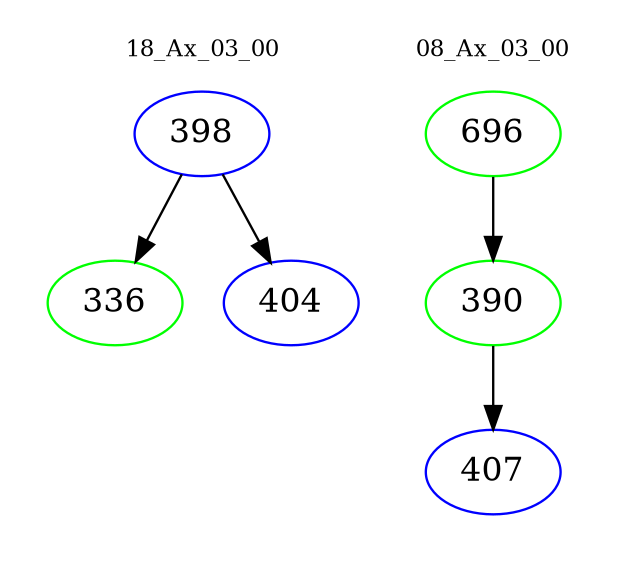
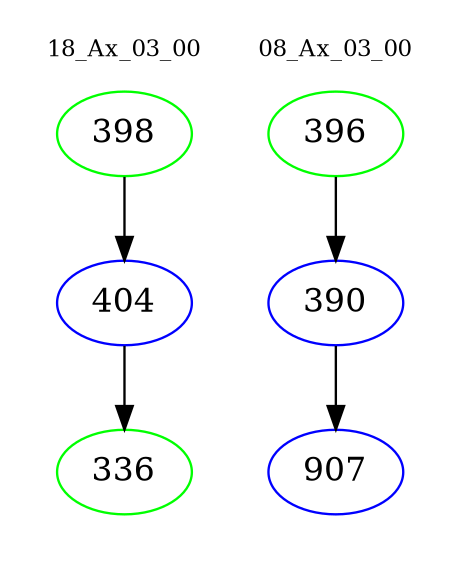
  digraph {
    node [color=blue]
    edge [color=black]
-   n1 [label=398]
+   n1 [color=green label=398]
    n2 [color=green label=336]
    n3 [label=404]
-   n4 [color=green label=390]
-   n5 [label=407]
-   n6 [color=green label=696]
+   n4 [label=390]
+   n5 [label=907]
+   n6 [color=green label=396]
    subgraph cluster_1 {
      color=white
      fontsize=10
      label="18_Ax_03_00"
      n1
      n2
      n3
    }
    subgraph cluster_2 {
      color=white
      fontsize=10
      label="08_Ax_03_00"
      n4
      n5
      n6
    }
-   n1 -> n2
+   n3 -> n2
    n1 -> n3
    n4 -> n5
    n6 -> n4
  }
